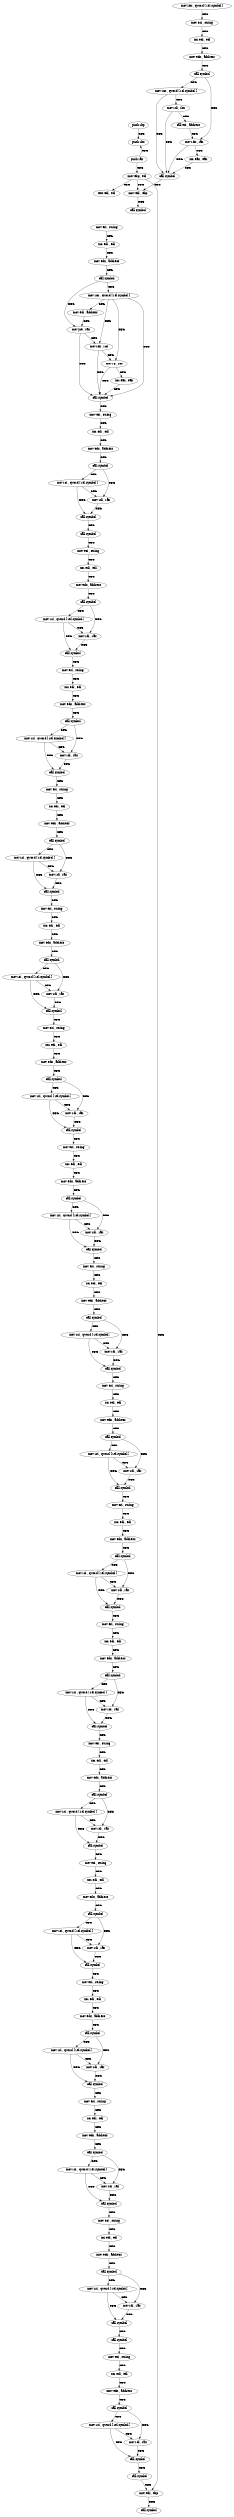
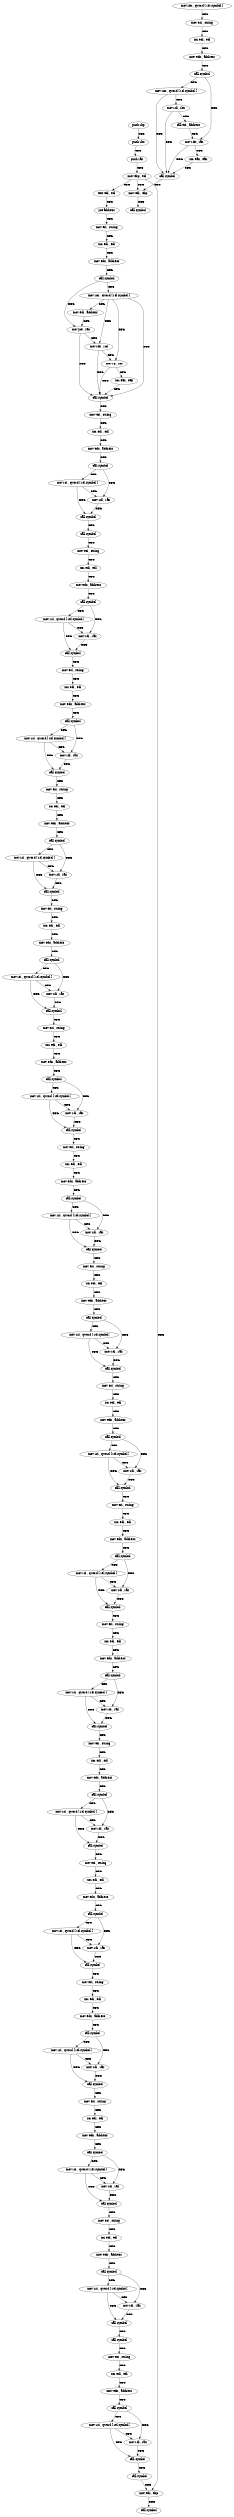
  digraph {
    n1 [label="push rbp"]
    n2 [label="push rbx"]
    n3 [label="push rax"]
    n4 [label="mov ebp , edi"]
    n5 [label="test edi , edi"]
    n6 [label="mov edi , ebp"]
    n7 [label="mov edi , ebp"]
+   n8 [label="jne address"]
    n9 [label="call symbol"]
    n10 [label="call symbol"]
    n11 [label="mov esi , string"]
    n12 [label="mov rbx , qword [ rel symbol ]"]
    n13 [label="mov esi , string"]
    n14 [label="xor edi , edi"]
    n15 [label="xor edi , edi"]
    n16 [label="mov edx , address"]
    n17 [label="mov edx , address"]
    n18 [label="call symbol"]
    n19 [label="mov rcx , qword [ rel symbol ]"]
    n20 [label="mov rdx , rax"]
    n21 [label="mov rdi , rbx"]
    n22 [label="call symbol"]
    n23 [label="xor eax , eax"]
    n24 [label="call esi , address"]
    n25 [label="call symbol"]
    n26 [label="mov rcx , qword [ rel symbol ]"]
    n27 [label="mov jne , rax"]
    n28 [label="mov edi , address"]
    n29 [label="mov rdx , rcx"]
    n30 [label="mov r8 , rcx"]
    n31 [label="call symbol"]
    n32 [label="xor eax , eax"]
    n33 [label="mov esi , string"]
    n34 [label="xor edi , edi"]
    n35 [label="mov edx , address"]
    n36 [label="call symbol"]
    n37 [label="mov rsi , qword [ rel symbol ]"]
    n38 [label="mov rdi , rax"]
    n39 [label="call symbol"]
    n40 [label="call symbol"]
    n41 [label="mov esi , string"]
    n42 [label="xor edi , edi"]
    n43 [label="mov edx , address"]
    n44 [label="call symbol"]
    n45 [label="mov rsi , qword [ rel symbol ]"]
    n46 [label="mov rdi , rax"]
    n47 [label="call symbol"]
    n48 [label="mov esi , string"]
    n49 [label="xor edi , edi"]
    n50 [label="mov edx , address"]
    n51 [label="call symbol"]
    n52 [label="mov rsi , qword [ rel symbol ]"]
    n53 [label="mov rdi , rax"]
    n54 [label="call symbol"]
    n55 [label="mov esi , string"]
    n56 [label="xor edi , edi"]
    n57 [label="mov edx , address"]
    n58 [label="call symbol"]
    n59 [label="mov rsi , qword [ rel symbol ]"]
    n60 [label="mov rdi , rax"]
    n61 [label="call symbol"]
    n62 [label="mov esi , string"]
    n63 [label="xor edi , edi"]
    n64 [label="mov edx , address"]
    n65 [label="call symbol"]
    n66 [label="mov rsi , qword [ rel symbol ]"]
    n67 [label="mov rdi , rax"]
    n68 [label="call symbol"]
    n69 [label="mov esi , string"]
    n70 [label="xor edi , edi"]
    n71 [label="mov edx , address"]
    n72 [label="call symbol"]
    n73 [label="mov rsi , qword [ rel symbol ]"]
    n74 [label="mov rdi , rax"]
    n75 [label="call symbol"]
    n76 [label="mov esi , string"]
    n77 [label="xor edi , edi"]
    n78 [label="mov edx , address"]
    n79 [label="call symbol"]
    n80 [label="mov rsi , qword [ rel symbol ]"]
    n81 [label="mov rdi , rax"]
    n82 [label="call symbol"]
    n83 [label="mov esi , string"]
    n84 [label="xor edi , edi"]
    n85 [label="mov edx , address"]
    n86 [label="call symbol"]
    n87 [label="mov rsi , qword [ rel symbol ]"]
    n88 [label="mov rdi , rax"]
    n89 [label="call symbol"]
    n90 [label="mov esi , string"]
    n91 [label="xor edi , edi"]
    n92 [label="mov edx , address"]
    n93 [label="call symbol"]
    n94 [label="mov rsi , qword [ rel symbol ]"]
    n95 [label="mov rdi , rax"]
    n96 [label="call symbol"]
    n97 [label="mov esi , string"]
    n98 [label="xor edi , edi"]
    n99 [label="mov edx , address"]
    n100 [label="call symbol"]
    n101 [label="mov rsi , qword [ rel symbol ]"]
    n102 [label="mov rdi , rax"]
    n103 [label="call symbol"]
    n104 [label="mov esi , string"]
    n105 [label="xor edi , edi"]
    n106 [label="mov edx , address"]
    n107 [label="call symbol"]
    n108 [label="mov rsi , qword [ rel symbol ]"]
    n109 [label="mov rdi , rax"]
    n110 [label="call symbol"]
    n111 [label="mov esi , string"]
    n112 [label="xor edi , edi"]
    n113 [label="mov edx , address"]
    n114 [label="call symbol"]
    n115 [label="mov rsi , qword [ rel symbol ]"]
    n116 [label="mov rdi , rax"]
    n117 [label="call symbol"]
    n118 [label="mov esi , string"]
    n119 [label="xor edi , edi"]
    n120 [label="mov edx , address"]
    n121 [label="call symbol"]
    n122 [label="mov rsi , qword [ rel symbol ]"]
    n123 [label="mov rdi , rax"]
    n124 [label="call symbol"]
    n125 [label="mov esi , string"]
    n126 [label="xor edi , edi"]
    n127 [label="mov edx , address"]
    n128 [label="call symbol"]
    n129 [label="mov rsi , qword [ rel symbol ]"]
    n130 [label="mov rdi , rax"]
    n131 [label="call symbol"]
    n132 [label="mov esi , string"]
    n133 [label="xor edi , edi"]
    n134 [label="mov edx , address"]
    n135 [label="call symbol"]
    n136 [label="mov rsi , qword [ rel symbol ]"]
    n137 [label="mov rdi , rax"]
    n138 [label="call symbol"]
    n139 [label="mov esi , string"]
    n140 [label="xor edi , edi"]
    n141 [label="mov edx , address"]
    n142 [label="call symbol"]
    n143 [label="mov rsi , qword [ rel symbol ]"]
    n144 [label="mov rdi , rax"]
    n145 [label="call symbol"]
    n146 [label="call symbol"]
    n147 [label="mov esi , string"]
    n148 [label="xor edi , edi"]
    n149 [label="mov edx , address"]
    n150 [label="call symbol"]
    n151 [label="mov rsi , qword [ rel symbol ]"]
    n152 [label="mov rdi , rax"]
    n153 [label="call symbol"]
    n154 [label="call symbol"]
    n1 -> n2 [label=CFG]
-   n3 -> n2 [label=CFG]
+   n2 -> n3 [label=CFG]
    n3 -> n4 [label=CFG]
    n4 -> n5 [label=CFG]
    n4 -> n6 [label=DFG]
    n4 -> n7 [label=DFG]
+   n5 -> n8 [label=CFG]
    n6 -> n9 [label=DFG]
    n7 -> n10 [label=DFG]
+   n8 -> n11 [label=CFG]
    n11 -> n14 [label=CFG]
    n12 -> n13 [label=CFG]
    n13 -> n15 [label=CFG]
    n14 -> n16 [label=CFG]
    n15 -> n17 [label=CFG]
    n16 -> n25 [label=CFG]
    n17 -> n18 [label=CFG]
    n18 -> n19 [label=CFG]
    n18 -> n20 [label=DFG]
    n19 -> n21 [label=CFG]
    n19 -> n22 [label=DFG]
    n20 -> n22 [label=DFG]
    n20 -> n23 [label=CFG]
    n21 -> n22 [label=DFG]
    n21 -> n24 [label=CFG]
    n22 -> n6 [label=CFG]
    n23 -> n22 [label=CFG]
    n24 -> n20 [label=CFG]
    n25 -> n26 [label=CFG]
    n25 -> n27 [label=DFG]
    n26 -> n28 [label=CFG]
    n26 -> n29 [label=DFG]
    n26 -> n30 [label=DFG]
    n26 -> n31 [label=DFG]
    n27 -> n29 [label=CFG]
    n27 -> n31 [label=DFG]
    n28 -> n27 [label=CFG]
    n29 -> n30 [label=CFG]
    n29 -> n31 [label=DFG]
    n30 -> n31 [label=DFG]
    n30 -> n32 [label=CFG]
    n31 -> n33 [label=CFG]
    n32 -> n31 [label=CFG]
    n33 -> n34 [label=CFG]
    n34 -> n35 [label=CFG]
    n35 -> n36 [label=CFG]
    n36 -> n37 [label=CFG]
    n36 -> n38 [label=DFG]
    n37 -> n38 [label=CFG]
    n37 -> n39 [label=DFG]
    n38 -> n39 [label=DFG]
    n39 -> n40 [label=CFG]
    n40 -> n41 [label=CFG]
    n41 -> n42 [label=CFG]
    n42 -> n43 [label=CFG]
    n43 -> n44 [label=CFG]
    n44 -> n45 [label=CFG]
    n44 -> n46 [label=DFG]
    n45 -> n46 [label=CFG]
    n45 -> n47 [label=DFG]
    n46 -> n47 [label=DFG]
    n47 -> n48 [label=CFG]
    n48 -> n49 [label=CFG]
    n49 -> n50 [label=CFG]
    n50 -> n51 [label=CFG]
    n51 -> n52 [label=CFG]
    n51 -> n53 [label=DFG]
    n52 -> n53 [label=CFG]
    n52 -> n54 [label=DFG]
    n53 -> n54 [label=DFG]
    n54 -> n55 [label=CFG]
    n55 -> n56 [label=CFG]
    n56 -> n57 [label=CFG]
    n57 -> n58 [label=CFG]
    n58 -> n59 [label=CFG]
    n58 -> n60 [label=DFG]
    n59 -> n60 [label=CFG]
    n59 -> n61 [label=DFG]
    n60 -> n61 [label=DFG]
    n61 -> n62 [label=CFG]
    n62 -> n63 [label=CFG]
    n63 -> n64 [label=CFG]
    n64 -> n65 [label=CFG]
    n65 -> n66 [label=CFG]
    n65 -> n67 [label=DFG]
    n66 -> n67 [label=CFG]
    n66 -> n68 [label=DFG]
    n67 -> n68 [label=DFG]
    n68 -> n69 [label=CFG]
    n69 -> n70 [label=CFG]
    n70 -> n71 [label=CFG]
    n71 -> n72 [label=CFG]
    n72 -> n73 [label=CFG]
    n72 -> n74 [label=DFG]
    n73 -> n74 [label=CFG]
    n73 -> n75 [label=DFG]
    n74 -> n75 [label=DFG]
    n75 -> n76 [label=CFG]
    n76 -> n77 [label=CFG]
    n77 -> n78 [label=CFG]
    n78 -> n79 [label=CFG]
    n79 -> n80 [label=CFG]
    n79 -> n81 [label=DFG]
    n80 -> n81 [label=CFG]
    n80 -> n82 [label=DFG]
    n81 -> n82 [label=DFG]
    n82 -> n83 [label=CFG]
    n83 -> n84 [label=CFG]
    n84 -> n85 [label=CFG]
    n85 -> n86 [label=CFG]
    n86 -> n87 [label=CFG]
    n86 -> n88 [label=DFG]
    n87 -> n88 [label=CFG]
    n87 -> n89 [label=DFG]
    n88 -> n89 [label=DFG]
    n89 -> n90 [label=CFG]
    n90 -> n91 [label=CFG]
    n91 -> n92 [label=CFG]
    n92 -> n93 [label=CFG]
    n93 -> n94 [label=CFG]
    n93 -> n95 [label=DFG]
    n94 -> n95 [label=CFG]
    n94 -> n96 [label=DFG]
    n95 -> n96 [label=DFG]
    n96 -> n97 [label=CFG]
    n97 -> n98 [label=CFG]
    n98 -> n99 [label=CFG]
    n99 -> n100 [label=CFG]
    n100 -> n101 [label=CFG]
    n100 -> n102 [label=DFG]
    n101 -> n102 [label=CFG]
    n101 -> n103 [label=DFG]
    n102 -> n103 [label=DFG]
    n103 -> n104 [label=CFG]
    n104 -> n105 [label=CFG]
    n105 -> n106 [label=CFG]
    n106 -> n107 [label=CFG]
    n107 -> n108 [label=CFG]
    n107 -> n109 [label=DFG]
    n108 -> n109 [label=CFG]
    n108 -> n110 [label=DFG]
    n109 -> n110 [label=DFG]
    n110 -> n111 [label=CFG]
    n111 -> n112 [label=CFG]
    n112 -> n113 [label=CFG]
    n113 -> n114 [label=CFG]
    n114 -> n115 [label=CFG]
    n114 -> n116 [label=DFG]
    n115 -> n116 [label=CFG]
    n115 -> n117 [label=DFG]
    n116 -> n117 [label=DFG]
    n117 -> n118 [label=CFG]
    n118 -> n119 [label=CFG]
    n119 -> n120 [label=CFG]
    n120 -> n121 [label=CFG]
    n121 -> n122 [label=CFG]
    n121 -> n123 [label=DFG]
    n122 -> n123 [label=CFG]
    n122 -> n124 [label=DFG]
    n123 -> n124 [label=DFG]
    n124 -> n125 [label=CFG]
    n125 -> n126 [label=CFG]
    n126 -> n127 [label=CFG]
    n127 -> n128 [label=CFG]
    n128 -> n129 [label=CFG]
    n128 -> n130 [label=DFG]
    n129 -> n130 [label=CFG]
    n129 -> n131 [label=DFG]
    n130 -> n131 [label=DFG]
    n131 -> n132 [label=CFG]
    n132 -> n133 [label=CFG]
    n133 -> n134 [label=CFG]
    n134 -> n135 [label=CFG]
    n135 -> n136 [label=CFG]
    n135 -> n137 [label=DFG]
    n136 -> n137 [label=CFG]
    n136 -> n138 [label=DFG]
    n137 -> n138 [label=DFG]
    n138 -> n139 [label=CFG]
    n139 -> n140 [label=CFG]
    n140 -> n141 [label=CFG]
    n141 -> n142 [label=CFG]
    n142 -> n143 [label=CFG]
    n142 -> n144 [label=DFG]
    n143 -> n144 [label=CFG]
    n143 -> n145 [label=DFG]
    n144 -> n145 [label=DFG]
    n145 -> n146 [label=CFG]
    n146 -> n147 [label=CFG]
    n147 -> n148 [label=CFG]
    n148 -> n149 [label=CFG]
    n149 -> n150 [label=CFG]
    n150 -> n151 [label=CFG]
    n150 -> n152 [label=DFG]
    n151 -> n152 [label=CFG]
    n151 -> n153 [label=DFG]
    n152 -> n153 [label=DFG]
    n153 -> n154 [label=CFG]
    n154 -> n7 [label=CFG]
  }
